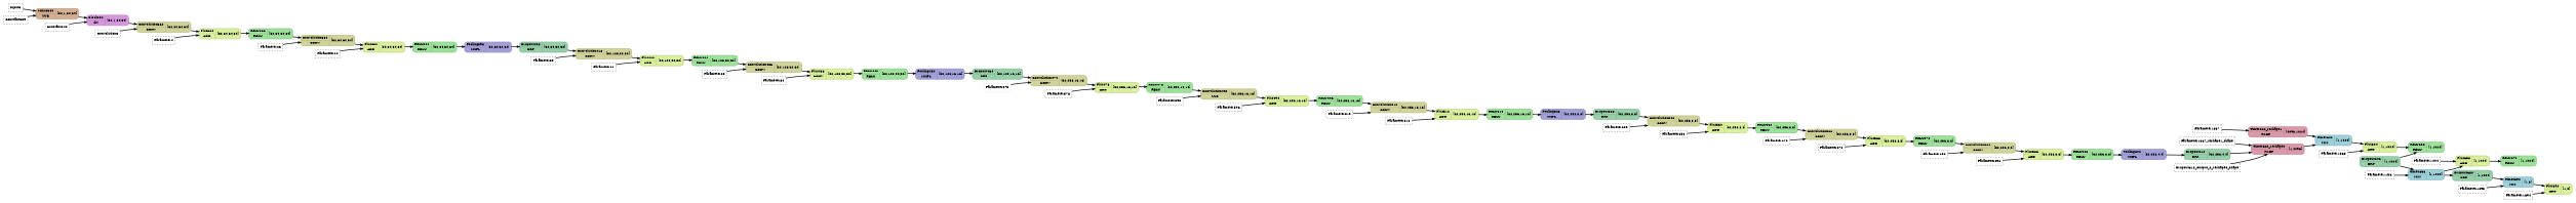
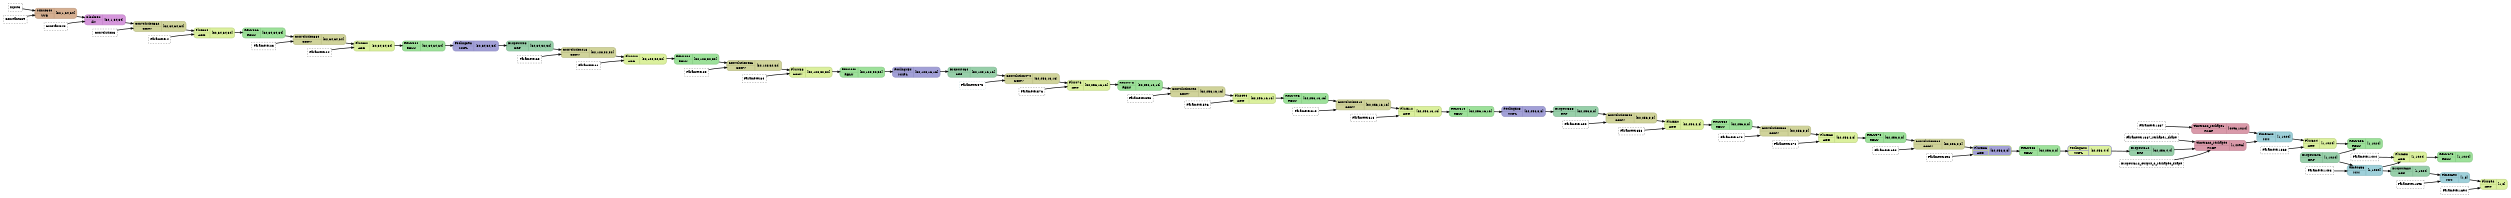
  strict digraph {
    fontname="DejaVu Serif"
    overlap_shrink=true
    rankdir=LR
    splines=curved
    node [fillcolor=white fontname="DejaVu Serif" shape=Mrecord style=filled type=constant_input fontcolor="#000000" penwidth=3]
    edge [fontname="DejaVu Serif" penwidth=3]
    n1 [label=Parameter1367 shape=box style="filled,dashed" fontcolor="" penwidth=""]
    n2 [color="#c58797" fillcolor="#d999a9" inputs="Parameter1367;Parameter1367_reshape1_shape" label="{ {Times622_reshape1  | RSHP} | [4096,1024] }" outputs=Parameter1367_reshape1 type=Reshape]
    n3 [color="#88bac3" fillcolor="#9ed0da" inputs="Dropout612_Output_0_reshape0;Parameter1367_reshape1" label="{ {Times622  | MM} | [1,1024] }" outputs=Times622_Output_0 type=MatMul]
    n4 [label=Parameter1367_reshape1_shape shape=box style="filled,dashed" fontcolor="" penwidth=""]
    n5 [color="#c58797" fillcolor="#d999a9" inputs="Dropout612_Output_0;Dropout612_Output_0_reshape0_shape" label="{ {Times622_reshape0  | RSHP} | [1,4096] }" outputs=Dropout612_Output_0_reshape0 type=Reshape]
    n6 [color="#c1d685" fillcolor="#dbf09d" inputs="Times622_Output_0;Parameter1368" label="{ {Plus624  | ADD} | [1,1024] }" outputs=Plus624_Output_0 type=Add]
    n7 [label=Input3 shape=box style="filled,dashed" fontcolor="" penwidth=""]
    n8 [color="#c09b7e" fillcolor="#d5af91" inputs="Input3;Constant339" label="{ {Minus340  | SUB} | [32,1,64,64] }" outputs=Minus340_Output_0 type=Sub]
    n9 [color="#c284c8" fillcolor="#d697dc" inputs="Minus340_Output_0;Constant343" label="{ {Block352  | div} | [32,1,64,64] }" outputs=Block352_Output_0 type=Div]
    n10 [label=Constant339 shape=box style="filled,dashed" fontcolor="" penwidth=""]
    n11 [color="#b9bc84" fillcolor="#d0d39a" inputs="Block352_Output_0;Parameter3" label="{ {Convolution362  | CONV} | [32,64,64,64] }" outputs=Convolution362_Output_0 type=Conv]
    n12 [label=Constant343 shape=box style="filled,dashed" fontcolor="" penwidth=""]
    n13 [color="#c1d685" fillcolor="#dbf09d" inputs="Convolution362_Output_0;Parameter4" label="{ {Plus364  | ADD} | [32,64,64,64] }" outputs=Plus364_Output_0 type=Add]
    n14 [label=Convolution3 shape=box style="filled,dashed" fontcolor="" penwidth=""]
    n15 [color="#86c984" fillcolor="#9de19a" inputs=Plus364_Output_0 label="{ {ReLU366  | RELU} | [32,64,64,64] }" outputs=ReLU366_Output_0 type=Relu]
    n16 [label=Parameter4 shape=box style="filled,dashed" fontcolor="" penwidth=""]
    n17 [color="#b9bc84" fillcolor="#d0d39a" inputs="ReLU366_Output_0;Parameter23" label="{ {Convolution380  | CONV} | [32,64,64,64] }" outputs=Convolution380_Output_0 type=Conv]
    n18 [color="#c1d685" fillcolor="#dbf09d" inputs="Convolution380_Output_0;Parameter24" label="{ {Plus382  | ADD} | [32,64,64,64] }" outputs=Plus382_Output_0 type=Add]
    n19 [label=Parameter23 shape=box style="filled,dashed" fontcolor="" penwidth=""]
    n20 [color="#86c984" fillcolor="#9de19a" inputs=Plus382_Output_0 label="{ {ReLU384  | RELU} | [32,64,64,64] }" outputs=ReLU384_Output_0 type=Relu]
    n21 [label=Parameter24 shape=box style="filled,dashed" fontcolor="" penwidth=""]
    n22 [color="#908ec4" fillcolor="#a2a0d7" inputs=ReLU384_Output_0 label="{ {Pooling398  | MXPL} | [32,64,32,32] }" outputs=Pooling398_Output_0 type=MaxPool]
    n23 [color="#82b995" fillcolor="#97cfa9" inputs=Pooling398_Output_0 label="{ {Dropout408  | DRP} | [32,64,32,32] }" outputs=Dropout408_Output_0 type=Dropout]
    n24 [color="#b9bc84" fillcolor="#d0d39a" inputs="Dropout408_Output_0;Parameter63" label="{ {Convolution418  | CONV} | [32,128,32,32] }" outputs=Convolution418_Output_0 type=Conv]
    n25 [color="#c1d685" fillcolor="#dbf09d" inputs="Convolution418_Output_0;Parameter64" label="{ {Plus420  | ADD} | [32,128,32,32] }" outputs=Plus420_Output_0 type=Add]
    n26 [label=Parameter63 shape=box style="filled,dashed" fontcolor="" penwidth=""]
    n27 [color="#86c984" fillcolor="#9de19a" inputs=Plus420_Output_0 label="{ {ReLU422  | RELU} | [32,128,32,32] }" outputs=ReLU422_Output_0 type=Relu]
    n28 [label=Parameter64 shape=box style="filled,dashed" fontcolor="" penwidth=""]
    n29 [color="#b9bc84" fillcolor="#d0d39a" inputs="ReLU422_Output_0;Parameter83" label="{ {Convolution436  | CONV} | [32,128,32,32] }" outputs=Convolution436_Output_0 type=Conv]
    n30 [color="#c1d685" fillcolor="#dbf09d" inputs="Convolution436_Output_0;Parameter84" label="{ {Plus438  | CONV} | [32,128,32,32] }" outputs=Plus438_Output_0 type=Add]
    n31 [label=Parameter83 shape=box style="filled,dashed" fontcolor="" penwidth=""]
    n32 [color="#86c984" fillcolor="#9de19a" inputs=Plus438_Output_0 label="{ {ReLU440  | RELU} | [32,128,32,32] }" outputs=ReLU440_Output_0 type=Relu]
    n33 [label=Parameter84 shape=box style="filled,dashed" fontcolor="" penwidth=""]
    n34 [color="#908ec4" fillcolor="#a2a0d7" inputs=ReLU440_Output_0 label="{ {Pooling454  | MXPL} | [32,128,16,16] }" outputs=Pooling454_Output_0 type=MaxPool]
    n35 [color="#82b995" fillcolor="#97cfa9" inputs=Pooling454_Output_0 label="{ {Dropout464  | DRP} | [32,128,16,16] }" outputs=Dropout464_Output_0 type=Dropout]
    n36 [color="#b9bc84" fillcolor="#d0d39a" inputs="Dropout464_Output_0;Parameter575" label="{ {Convolution474  | CONV} | [32,256,16,16] }" outputs=Convolution474_Output_0 type=Conv]
    n37 [color="#c1d685" fillcolor="#dbf09d" inputs="Convolution474_Output_0;Parameter576" label="{ {Plus476  | ADD} | [32,256,16,16] }" outputs=Plus476_Output_0 type=Add]
    n38 [color="#88bac3" label=Parameter575 shape=box style="filled,dashed" fontcolor="" penwidth=""]
    n39 [color="#86c984" fillcolor="#9de19a" inputs=Plus476_Output_0 label="{ {ReLU478  | RELU} | [32,256,16,16] }" outputs=ReLU478_Output_0 type=Relu]
    n40 [label=Parameter576 shape=box style="filled,dashed" fontcolor="" penwidth=""]
-   n41 [color="#b9bc84" fillcolor="#d0d39a" inputs="ReLU478_Output_0;Parameter595" label="{ {Convolution492  | SUB} | [32,256,16,16] }" outputs=Convolution492_Output_0 type=Conv]
+   n41 [color="#b9bc84" fillcolor="#d0d39a" inputs="ReLU478_Output_0;Parameter595" label="{ {Convolution492  | CONV} | [32,256,16,16] }" outputs=Convolution492_Output_0 type=Conv]
    n42 [color="#c1d685" fillcolor="#dbf09d" inputs="Convolution492_Output_0;Parameter596" label="{ {Plus494  | ADD} | [32,256,16,16] }" outputs=Plus494_Output_0 type=Add]
    n43 [label=Parameter595 shape=box style="filled,dashed" fontcolor="" penwidth=""]
    n44 [color="#86c984" fillcolor="#9de19a" inputs=Plus494_Output_0 label="{ {ReLU496  | RELU} | [32,256,16,16] }" outputs=ReLU496_Output_0 type=Relu]
    n45 [label=Parameter596 shape=box style="filled,dashed" fontcolor="" penwidth=""]
    n46 [color="#b9bc84" fillcolor="#d0d39a" inputs="ReLU496_Output_0;Parameter615" label="{ {Convolution510  | CONV} | [32,256,16,16] }" outputs=Convolution510_Output_0 type=Conv]
    n47 [color="#c1d685" fillcolor="#dbf09d" inputs="Convolution510_Output_0;Parameter616" label="{ {Plus512  | ADD} | [32,256,16,16] }" outputs=Plus512_Output_0 type=Add]
    n48 [label=Parameter515 shape=box style="filled,dashed" fontcolor="" penwidth=""]
    n49 [color="#86c984" fillcolor="#9de19a" inputs=Plus512_Output_0 label="{ {ReLU514  | RELU} | [32,256,16,16] }" outputs=ReLU514_Output_0 type=Relu]
    n50 [label=Parameter616 shape=box style="filled,dashed" fontcolor="" penwidth=""]
    n51 [color="#908ec4" fillcolor="#a2a0d7" inputs=ReLU514_Output_0 label="{ {Pooling528  | MXPL} | [32,256,8,8] }" outputs=Pooling528_Output_0 type=MaxPool]
    n52 [color="#82b995" fillcolor="#97cfa9" inputs=Pooling528_Output_0 label="{ {Dropout538  | DRP} | [32,256,8,8] }" outputs=Dropout538_Output_0 type=Dropout]
    n53 [color="#b9bc84" fillcolor="#d0d39a" inputs="Dropout538_Output_0;Parameter655" label="{ {Convolution548  | CONV} | [32,256,8,8] }" outputs=Convolution548_Output_0 type=Conv]
    n54 [color="#c1d685" fillcolor="#dbf09d" inputs="Convolution548_Output_0;Parameter656" label="{ {Plus550  | ADD} | [32,256,8,8] }" outputs=Plus550_Output_0 type=Add]
    n55 [label=Parameter655 shape=box style="filled,dashed" fontcolor="" penwidth=""]
    n56 [color="#86c984" fillcolor="#9de19a" inputs=Plus550_Output_0 label="{ {ReLU552  | RELU} | [32,256,8,8] }" outputs=ReLU552_Output_0 type=Relu]
    n57 [label=Parameter656 shape=box style="filled,dashed" fontcolor="" penwidth=""]
    n58 [color="#b9bc84" fillcolor="#d0d39a" inputs="ReLU552_Output_0;Parameter675" label="{ {Convolution566  | CONV} | [32,256,8,8] }" outputs=Convolution566_Output_0 type=Conv]
    n59 [color="#c1d685" fillcolor="#dbf09d" inputs="Convolution566_Output_0;Parameter676" label="{ {Plus568  | ADD} | [32,256,8,8] }" outputs=Plus568_Output_0 type=Add]
    n60 [label=Parameter675 shape=box style="filled,dashed" fontcolor="" penwidth=""]
    n61 [color="#86c984" fillcolor="#9de19a" inputs=Plus568_Output_0 label="{ {ReLU570  | RELU} | [32,256,8,8] }" outputs=ReLU570_Output_0 type=Relu]
    n62 [label=Parameter676 shape=box style="filled,dashed" fontcolor="" penwidth=""]
    n63 [color="#b9bc84" fillcolor="#d0d39a" inputs="ReLU570_Output_0;Parameter695" label="{ {Convolution584  | CONV} | [32,256,8,8] }" outputs=Convolution584_Output_0 type=Conv]
-   n64 [color="#c1d685" fillcolor="#dbf09d" inputs="Convolution584_Output_0;Parameter696" label="{ {Plus586  | ADD} | [32,256,8,8] }" outputs=Plus586_Output_0 type=Add]
+   n64 [color="#c1d685" fillcolor="#a2a0d7" inputs="Convolution584_Output_0;Parameter696" label="{ {Plus586  | ADD} | [32,256,8,8] }" outputs=Plus586_Output_0 type=Add]
    n65 [label=Parameter695 shape=box style="filled,dashed" fontcolor="" penwidth=""]
    n66 [color="#86c984" fillcolor="#9de19a" inputs=Plus586_Output_0 label="{ {ReLU588  | RELU} | [32,256,8,8] }" outputs=ReLU588_Output_0 type=Relu]
    n67 [label=Parameter696 shape=box style="filled,dashed" fontcolor="" penwidth=""]
-   n68 [color="#908ec4" fillcolor="#a2a0d7" inputs=ReLU588_Output_0 label="{ {Pooling602  | MXPL} | [32,256,4,4] }" outputs=Pooling602_Output_0 type=MaxPool]
+   n68 [color="#908ec4" fillcolor="#dbf09d" inputs=ReLU588_Output_0 label="{ {Pooling602  | MXPL} | [32,256,4,4] }" outputs=Pooling602_Output_0 type=MaxPool]
    n69 [color="#82b995" fillcolor="#97cfa9" inputs=Pooling602_Output_0 label="{ {Dropout612  | DRP} | [32,256,4,4] }" outputs=Dropout612_Output_0 type=Dropout]
    n70 [label=Dropout612_Output_0_reshape0_shape shape=box style="filled,dashed" fontcolor="" penwidth=""]
    n71 [color="#86c984" fillcolor="#9de19a" inputs=Plus624_Output_0 label="{ {ReLU636  | RELU} | [1,1024] }" outputs=ReLU636_Output_0 type=Relu]
    n72 [label=Parameter1368 shape=box style="filled,dashed" fontcolor="" penwidth=""]
    n73 [color="#82b995" fillcolor="#97cfa9" inputs=ReLU636_Output_0 label="{ {Dropout646  | DRP} | [1,1024] }" outputs=Dropout646_Output_0 type=Dropout]
    n74 [color="#88bac3" fillcolor="#9ed0da" inputs="Dropout646_Output_0;Parameter1403" label="{ {Times656  | MM} | [1,1024] }" outputs=Times656_Output_0 type=MatMul]
    n75 [color="#c1d685" fillcolor="#dbf09d" inputs="Times656_Output_0;Parameter1404" label="{ {Plus658  | ADD} | [1,1024] }" outputs=Plus658_Output_0 type=Add]
    n76 [color="#82b995" fillcolor="#97cfa9" inputs=ReLU670_Output_0 label="{ {Dropout680  | DRP} | [1,1024] }" outputs=Dropout680_Output_0 type=Dropout]
    n77 [label=Parameter1403 shape=box style="filled,dashed" fontcolor="" penwidth=""]
    n78 [color="#86c984" fillcolor="#9de19a" inputs=Plus658_Output_0 label="{ {ReLU670  | RELU} | [1,1024] }" outputs=ReLU670_Output_0 type=Relu]
    n79 [label=Parameter1404 shape=box style="filled,dashed" fontcolor="" penwidth=""]
    n80 [color="#88bac3" fillcolor="#9ed0da" inputs="Dropout680_Output_0;Parameter1693" label="{ {Times690  | MM} | [1,8] }" outputs=Times690_Output_0 type=MatMul]
    n81 [color="#c1d685" fillcolor="#dbf09d" inputs="Times690_Output_0;Parameter1694" label="{ {Plus692  | ADD} | [1,8] }" outputs=Plus692_Output_0 type=Add]
    n82 [label=Parameter1693 shape=box style="filled,dashed" fontcolor="" penwidth=""]
    n83 [label=Parameter1694 shape=box style="filled,dashed" fontcolor="" penwidth=""]
    n1 -> n2
    n2 -> n3
    n3 -> n6
    n4 -> n5
    n5 -> n3
    n6 -> n71
    n7 -> n8
    n8 -> n9
    n9 -> n11
    n10 -> n8
    n11 -> n13
    n12 -> n9
    n13 -> n15
    n14 -> n11
    n15 -> n17
    n16 -> n13
    n17 -> n18
    n18 -> n20
    n19 -> n17
    n20 -> n22
    n21 -> n18
    n22 -> n23
    n23 -> n24
    n24 -> n25
    n25 -> n27
    n26 -> n24
    n27 -> n29
    n28 -> n25
    n29 -> n30
    n30 -> n32
    n31 -> n29
    n32 -> n34
    n33 -> n30
    n34 -> n35
    n35 -> n36
    n36 -> n37
    n37 -> n39
    n38 -> n36
    n39 -> n41
    n40 -> n37
    n41 -> n42
    n42 -> n44
    n43 -> n41
    n44 -> n46
    n45 -> n42
    n46 -> n47
    n47 -> n49
    n48 -> n46
    n49 -> n51
    n50 -> n47
    n51 -> n52
    n52 -> n53
    n53 -> n54
    n54 -> n56
    n55 -> n53
    n56 -> n58
    n57 -> n54
    n58 -> n59
    n59 -> n61
    n60 -> n58
    n61 -> n63
    n62 -> n59
    n63 -> n64
    n64 -> n66
    n65 -> n63
    n66 -> n68
    n67 -> n64
    n68 -> n69
    n69 -> n5
    n70 -> n5
    n72 -> n6
    n73 -> n71
    n73 -> n74
    n74 -> n75
    n74 -> n76
    n75 -> n78
    n76 -> n80
    n77 -> n74
    n79 -> n75
    n80 -> n81
    n82 -> n80
    n83 -> n81
  }
